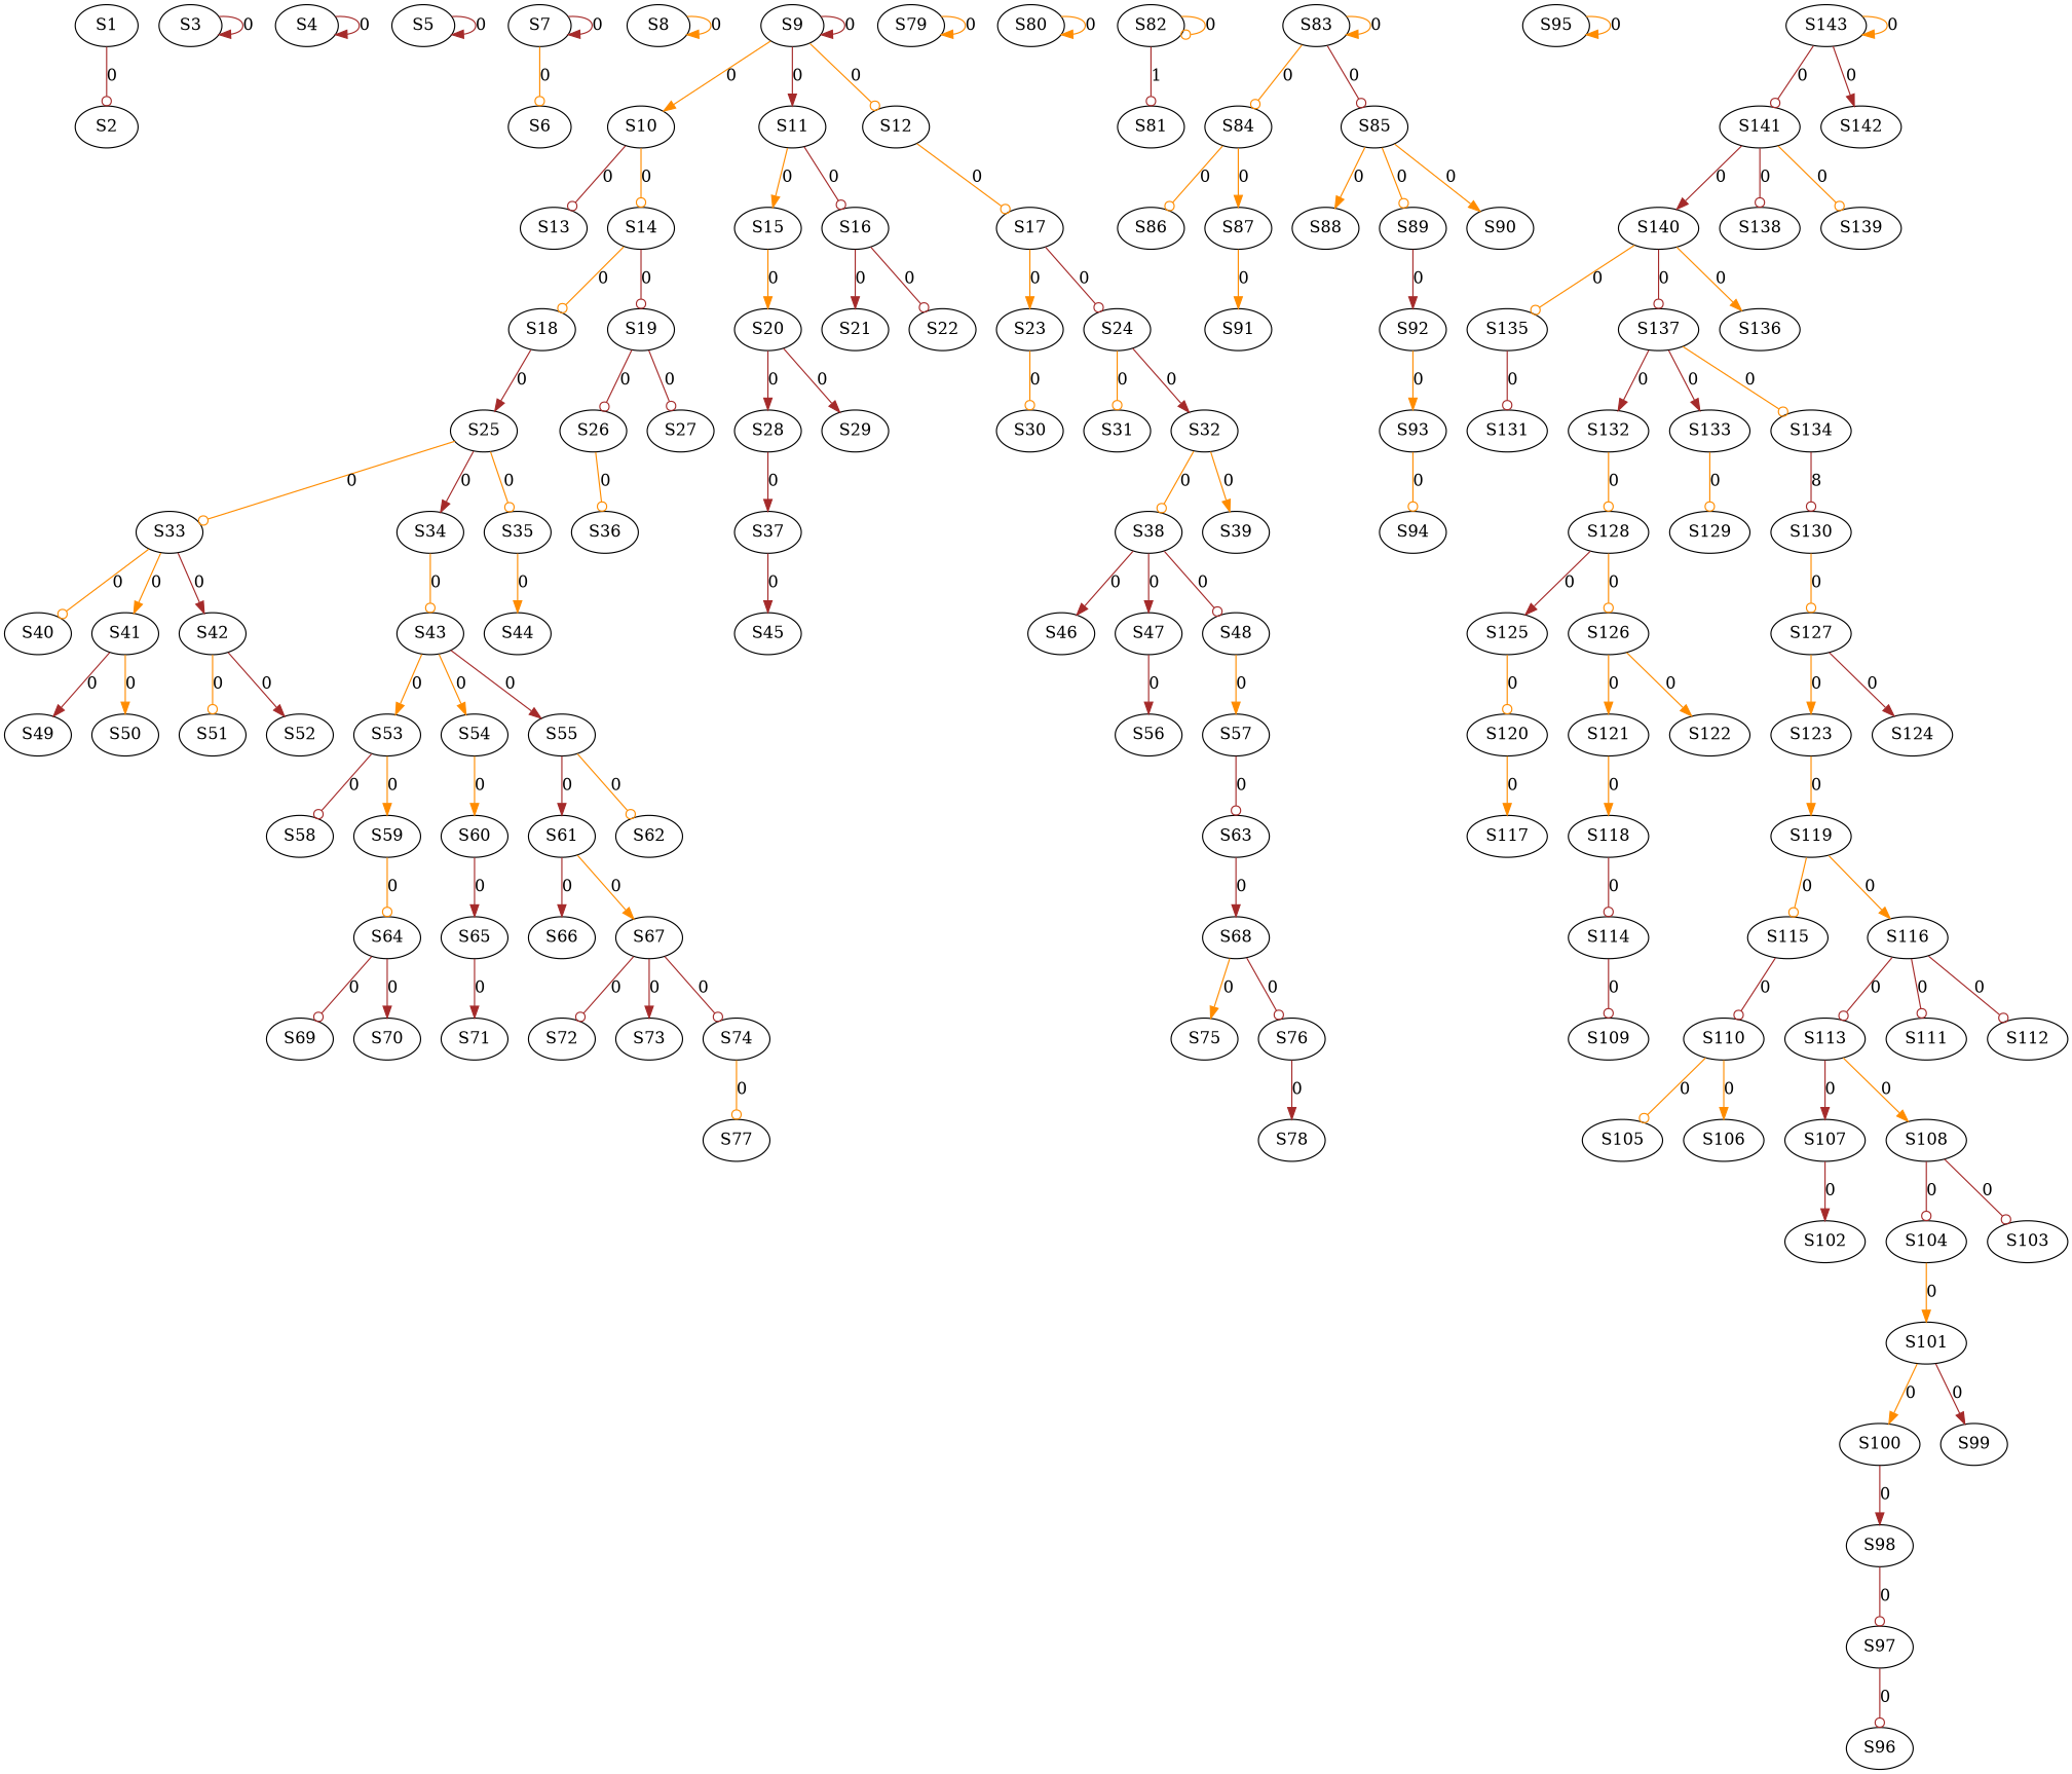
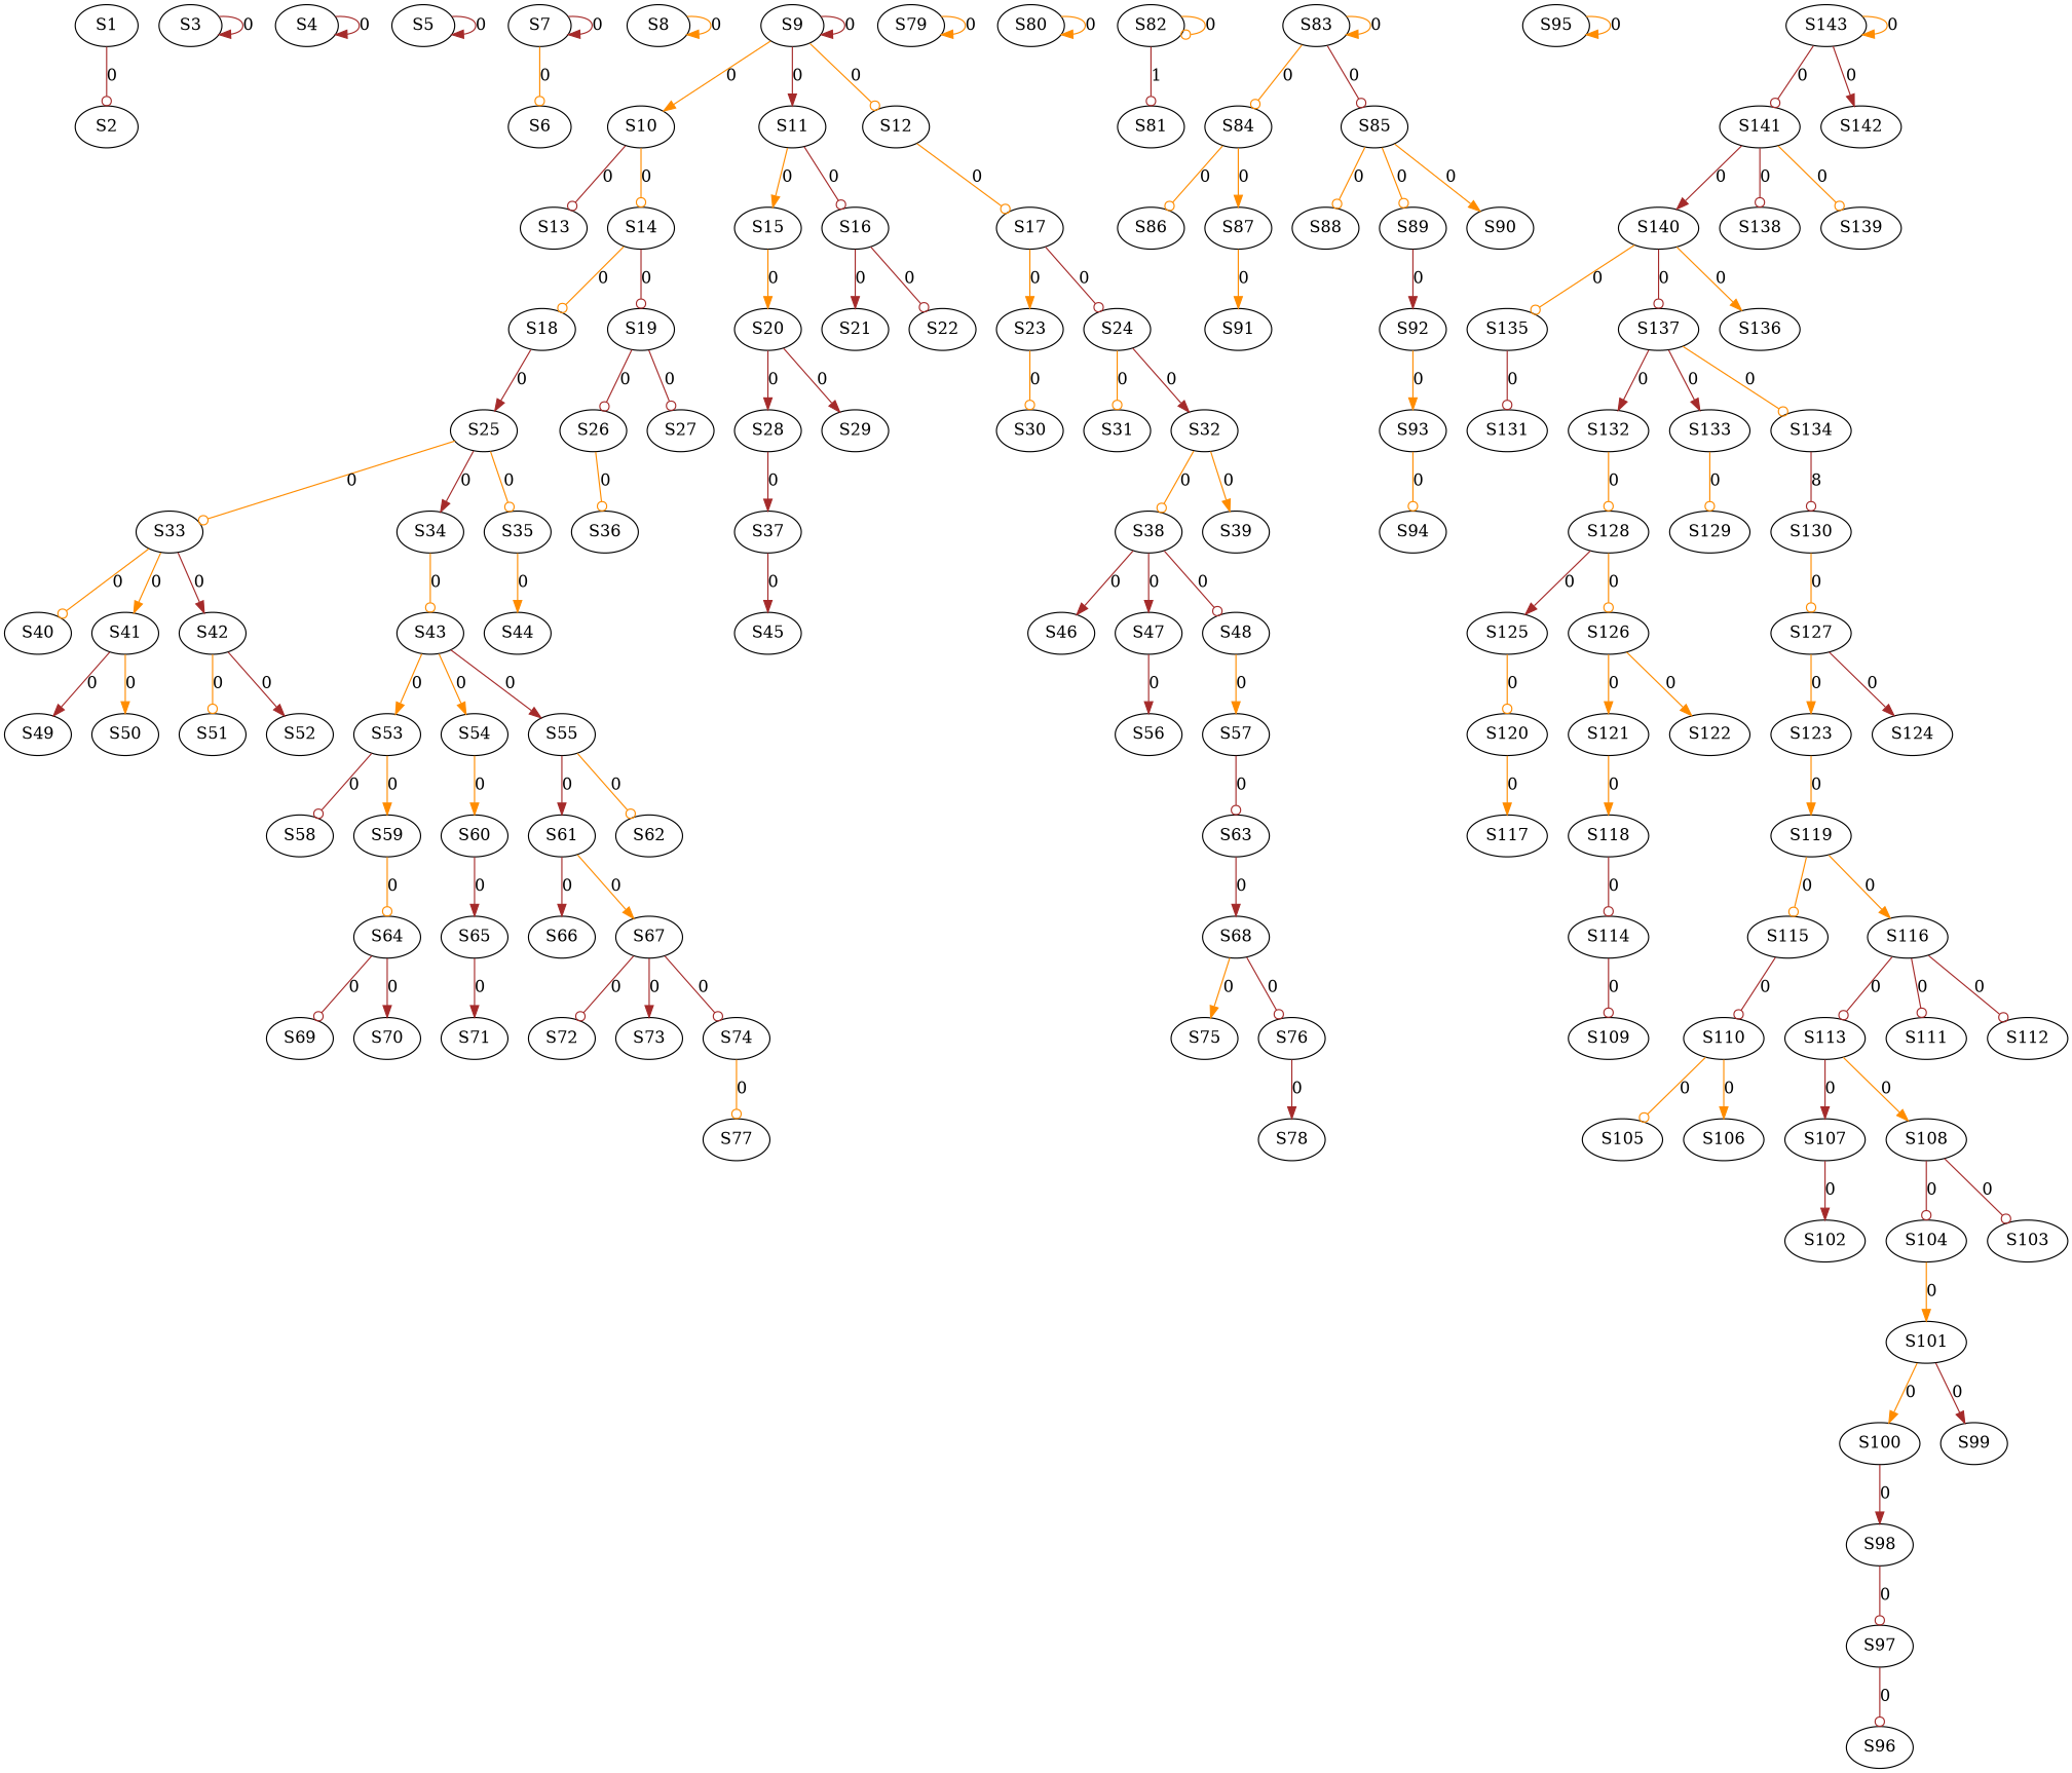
  strict digraph {
    edge [arrowhead=normal color=brown]
    S1
    S2
    S3
    S4
    S5
    S7
    S6
    S8
    S9
    S10
    S11
    S12
    S13
    S14
    S15
    S16
    S17
    S18
    S19
    S20
    S21
    S22
    S23
    S24
    S25
    S26
    S27
    S28
    S29
    S30
    S31
    S32
    S33
    S34
    S35
    S36
    S37
    S38
    S39
    S40
    S41
    S42
    S43
    S44
    S45
    S46
    S47
    S48
    S49
    S50
    S51
    S52
    S53
    S54
    S55
    S56
    S57
    S58
    S59
    S60
    S61
    S62
    S63
    S64
    S65
    S66
    S67
    S68
    S69
    S70
    S71
    S72
    S73
    S74
    S75
    S76
    S77
    S78
    S79
    S80
    S82
    S81
    S83
    S84
    S85
    S86
    S87
    S88
    S89
    S90
    S91
    S92
    S93
    S94
    S95
    S97
    S96
    S98
    S100
    S101
    S99
    S104
    S107
    S102
    S108
    S103
    S110
    S105
    S106
    S113
    S114
    S109
    S115
    S116
    S111
    S112
    S118
    S119
    S120
    S117
    S121
    S123
    S125
    S126
    S122
    S127
    S124
    S128
    S130
    S132
    S133
    S129
    S134
    S135
    S131
    S137
    S140
    S136
    S141
    S138
    S139
    S143
    S142
    S1 -> S2 [arrowhead=odot label=0]
    S3 -> S3 [label=0]
    S4 -> S4 [label=0]
    S5 -> S5 [label=0]
    S7 -> S7 [label=0]
    S7 -> S6 [arrowhead=odot color=darkorange label=0]
    S8 -> S8 [color=darkorange label=0]
    S9 -> S9 [label=0]
    S9 -> S10 [color=darkorange label=0]
    S9 -> S11 [label=0]
    S9 -> S12 [arrowhead=odot color=darkorange label=0]
    S10 -> S13 [arrowhead=odot label=0]
    S10 -> S14 [arrowhead=odot color=darkorange label=0]
    S11 -> S15 [color=darkorange label=0]
    S11 -> S16 [arrowhead=odot label=0]
    S12 -> S17 [arrowhead=odot color=darkorange label=0]
    S14 -> S18 [arrowhead=odot color=darkorange label=0]
    S14 -> S19 [arrowhead=odot label=0]
    S15 -> S20 [color=darkorange label=0]
    S16 -> S21 [label=0]
    S16 -> S22 [arrowhead=odot label=0]
    S17 -> S23 [color=darkorange label=0]
    S17 -> S24 [arrowhead=odot label=0]
    S18 -> S25 [label=0]
    S19 -> S26 [arrowhead=odot label=0]
    S19 -> S27 [arrowhead=odot label=0]
    S20 -> S28 [label=0]
    S20 -> S29 [label=0]
    S23 -> S30 [arrowhead=odot color=darkorange label=0]
    S24 -> S31 [arrowhead=odot color=darkorange label=0]
    S24 -> S32 [label=0]
    S25 -> S33 [arrowhead=odot color=darkorange label=0]
    S25 -> S34 [label=0]
    S25 -> S35 [arrowhead=odot color=darkorange label=0]
    S26 -> S36 [arrowhead=odot color=darkorange label=0]
    S28 -> S37 [label=0]
    S32 -> S38 [arrowhead=odot color=darkorange label=0]
    S32 -> S39 [color=darkorange label=0]
    S33 -> S40 [arrowhead=odot color=darkorange label=0]
    S33 -> S41 [color=darkorange label=0]
    S33 -> S42 [label=0]
    S34 -> S43 [arrowhead=odot color=darkorange label=0]
    S35 -> S44 [color=darkorange label=0]
    S37 -> S45 [label=0]
    S38 -> S46 [label=0]
    S38 -> S47 [label=0]
    S38 -> S48 [arrowhead=odot label=0]
    S41 -> S49 [label=0]
    S41 -> S50 [color=darkorange label=0]
    S42 -> S51 [arrowhead=odot color=darkorange label=0]
    S42 -> S52 [label=0]
    S43 -> S53 [color=darkorange label=0]
    S43 -> S54 [color=darkorange label=0]
    S43 -> S55 [label=0]
    S47 -> S56 [label=0]
    S48 -> S57 [color=darkorange label=0]
    S53 -> S58 [arrowhead=odot label=0]
    S53 -> S59 [color=darkorange label=0]
    S54 -> S60 [color=darkorange label=0]
    S55 -> S61 [label=0]
    S55 -> S62 [arrowhead=odot color=darkorange label=0]
    S57 -> S63 [arrowhead=odot label=0]
    S59 -> S64 [arrowhead=odot color=darkorange label=0]
    S60 -> S65 [label=0]
    S61 -> S66 [label=0]
    S61 -> S67 [color=darkorange label=0]
    S63 -> S68 [label=0]
    S64 -> S69 [arrowhead=odot label=0]
    S64 -> S70 [label=0]
    S65 -> S71 [label=0]
    S67 -> S72 [arrowhead=odot label=0]
    S67 -> S73 [label=0]
    S67 -> S74 [arrowhead=odot label=0]
    S68 -> S75 [color=darkorange label=0]
    S68 -> S76 [arrowhead=odot label=0]
    S74 -> S77 [arrowhead=odot color=darkorange label=0]
    S76 -> S78 [label=0]
    S79 -> S79 [color=darkorange label=0]
    S80 -> S80 [color=darkorange label=0]
    S82 -> S82 [arrowhead=odot color=darkorange label=0]
    S82 -> S81 [arrowhead=odot label=1]
    S83 -> S83 [color=darkorange label=0]
    S83 -> S84 [arrowhead=odot color=darkorange label=0]
    S83 -> S85 [arrowhead=odot label=0]
    S84 -> S86 [arrowhead=odot color=darkorange label=0]
    S84 -> S87 [color=darkorange label=0]
-   S85 -> S88 [color=darkorange label=0]
+   S85 -> S88 [arrowhead=odot color=darkorange label=0]
    S85 -> S89 [arrowhead=odot color=darkorange label=0]
    S85 -> S90 [color=darkorange label=0]
    S87 -> S91 [color=darkorange label=0]
    S89 -> S92 [label=0]
    S92 -> S93 [color=darkorange label=0]
    S93 -> S94 [arrowhead=odot color=darkorange label=0]
    S95 -> S95 [color=darkorange label=0]
    S97 -> S96 [arrowhead=odot label=0]
    S98 -> S97 [arrowhead=odot label=0]
    S100 -> S98 [label=0]
    S101 -> S100 [color=darkorange label=0]
    S101 -> S99 [label=0]
    S104 -> S101 [color=darkorange label=0]
    S107 -> S102 [label=0]
    S108 -> S104 [arrowhead=odot label=0]
    S108 -> S103 [arrowhead=odot label=0]
    S110 -> S105 [arrowhead=odot color=darkorange label=0]
    S110 -> S106 [color=darkorange label=0]
    S113 -> S107 [label=0]
    S113 -> S108 [color=darkorange label=0]
    S114 -> S109 [arrowhead=odot label=0]
    S115 -> S110 [arrowhead=odot label=0]
    S116 -> S113 [arrowhead=odot label=0]
    S116 -> S111 [arrowhead=odot label=0]
    S116 -> S112 [arrowhead=odot label=0]
    S118 -> S114 [arrowhead=odot label=0]
    S119 -> S115 [arrowhead=odot color=darkorange label=0]
    S119 -> S116 [color=darkorange label=0]
    S120 -> S117 [color=darkorange label=0]
    S121 -> S118 [color=darkorange label=0]
    S123 -> S119 [color=darkorange label=0]
    S125 -> S120 [arrowhead=odot color=darkorange label=0]
    S126 -> S121 [color=darkorange label=0]
    S126 -> S122 [color=darkorange label=0]
    S127 -> S123 [color=darkorange label=0]
    S127 -> S124 [label=0]
    S128 -> S125 [label=0]
    S128 -> S126 [arrowhead=odot color=darkorange label=0]
    S130 -> S127 [arrowhead=odot color=darkorange label=0]
    S132 -> S128 [arrowhead=odot color=darkorange label=0]
    S133 -> S129 [arrowhead=odot color=darkorange label=0]
    S134 -> S130 [arrowhead=odot label=8]
    S135 -> S131 [arrowhead=odot label=0]
    S137 -> S132 [label=0]
    S137 -> S133 [label=0]
    S137 -> S134 [arrowhead=odot color=darkorange label=0]
    S140 -> S135 [arrowhead=odot color=darkorange label=0]
    S140 -> S137 [arrowhead=odot label=0]
    S140 -> S136 [color=darkorange label=0]
    S141 -> S140 [label=0]
    S141 -> S138 [arrowhead=odot label=0]
    S141 -> S139 [arrowhead=odot color=darkorange label=0]
    S143 -> S141 [arrowhead=odot label=0]
    S143 -> S143 [color=darkorange label=0]
    S143 -> S142 [label=0]
  }
